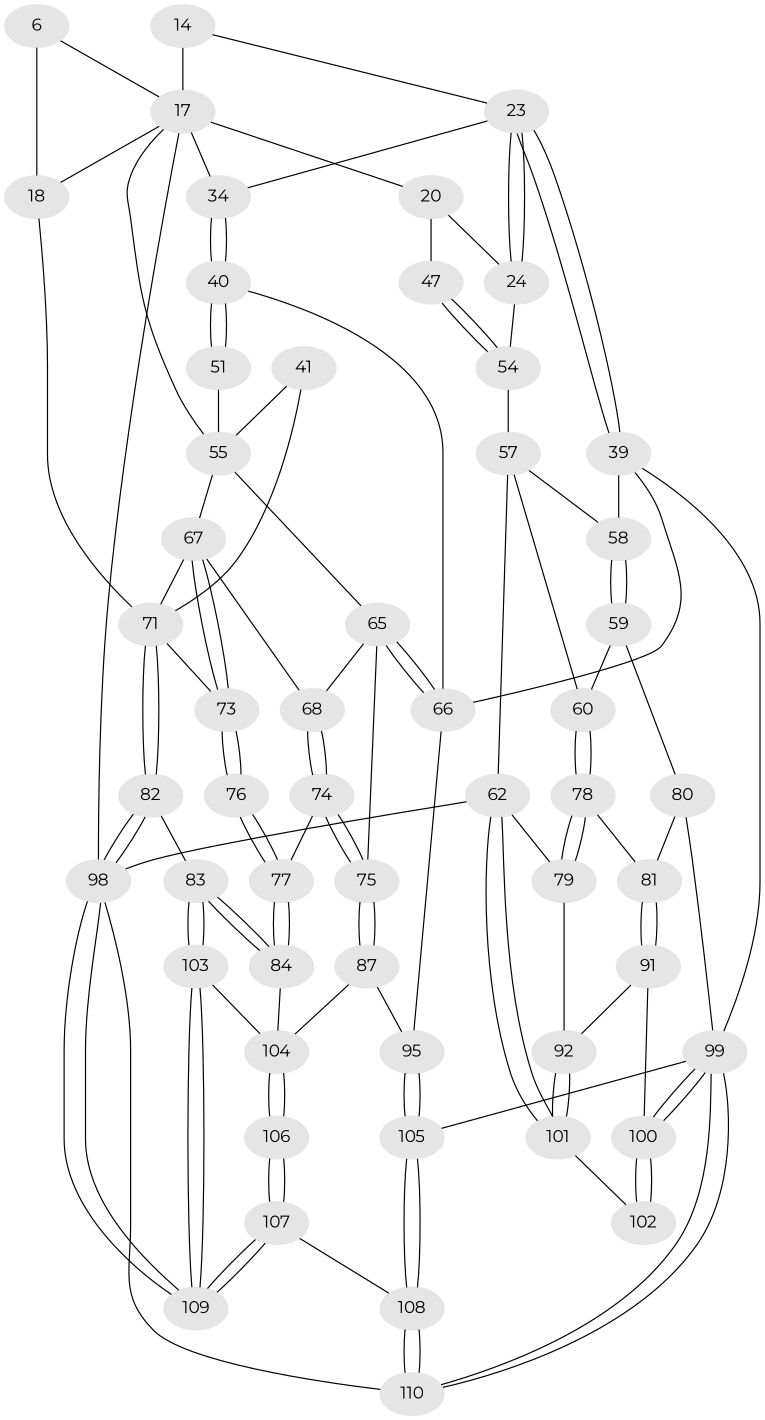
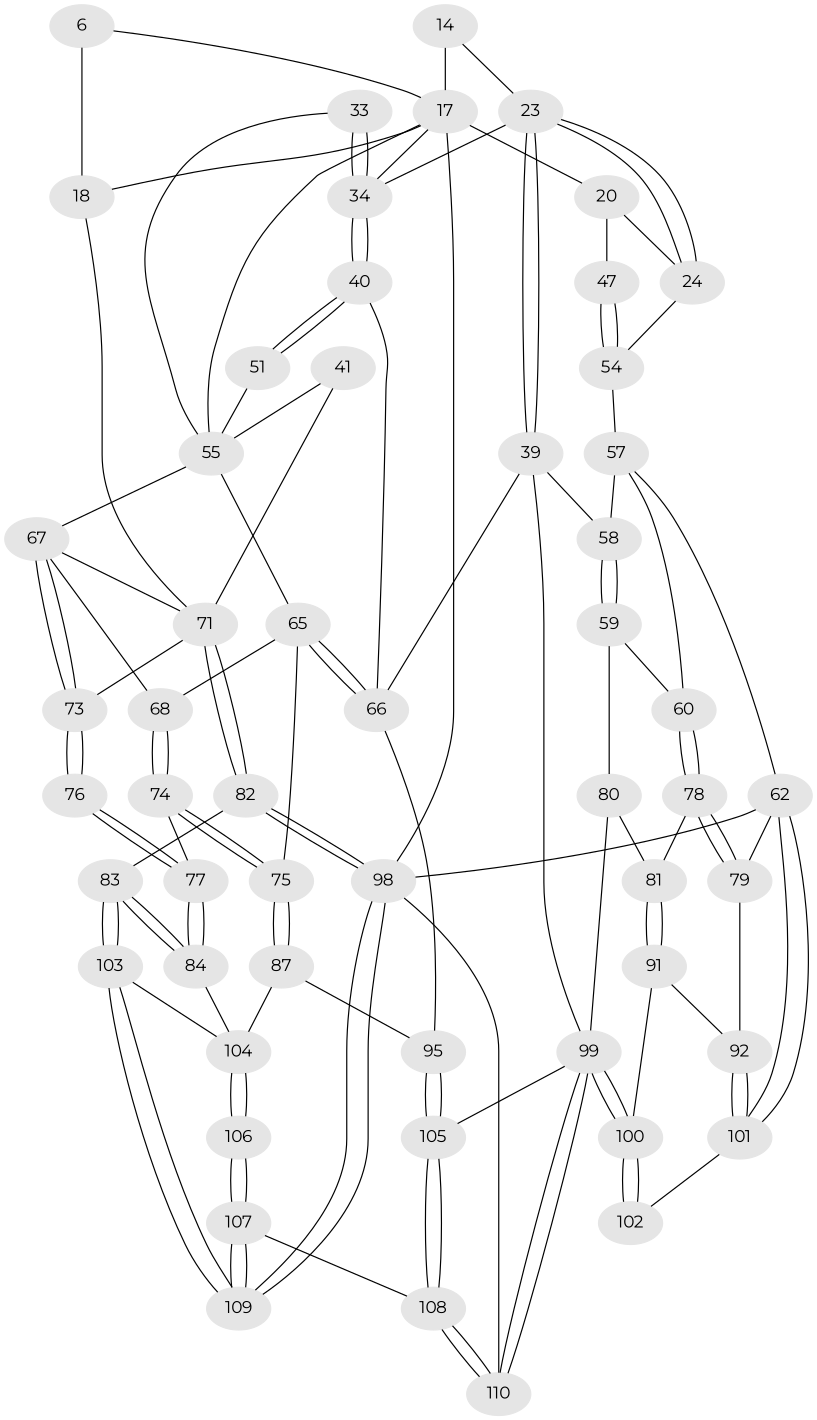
  graph {
    fontname=Montserrat
    node [color=gray90 fontname=Montserrat style=filled]
    edge [fontname=Montserrat]
    17 [super="+9+10+11"]
    6
    18 [super="+2+3"]
    20
    34 [super="+30+29+31"]
    55 [super="+53+43+32"]
    98 [super="+63"]
    71 [super="+45+25"]
    14 [super="+13+12"]
    23 [super="+22+16"]
    24 [super="+19"]
    39 [super="+38"]
    47
    40 [super="+35"]
    65 [super="+64"]
    67 [super="+52"]
    109
    110
    73 [super="+72"]
    82
    54 [super="+50+46"]
    58 [super="+48"]
    66 [super="+36"]
    99 [super="+93+90+69+94"]
    57 [super="+49+56"]
+   33
    51
    59
    95
    105 [super="+89+88"]
    100 [super="+96+97"]
    41 [super="+26"]
    60
    62 [super="+61"]
    68
    75
    78
    79
    101
    80 [super="+70"]
    81
    92
    102
    74
    87
    108
    76
    77
    83
    84
    104 [super="+86"]
    91
    103
    106
    107
    17 -- 18
    17 -- 20
    17 -- 34 [weight=2]
    17 -- 55
    17 -- 98 [weight=2]
    6 -- 17
    6 -- 18 [weight=2]
    18 -- 71 [weight=2]
    20 -- 24
    20 -- 47
    34 -- 40 [weight=2]
    34 -- 40
    55 -- 65
    55 -- 67
    98 -- 109
    98 -- 109
    98 -- 110
    71 -- 73
    71 -- 82
    71 -- 82
    14 -- 17 [weight=3]
    14 -- 23 [weight=2]
    23 -- 34
    23 -- 24 [weight=2]
    23 -- 24
    23 -- 39
    23 -- 39
    24 -- 54
    39 -- 58 [weight=2]
    39 -- 66
    39 -- 99
    47 -- 54 [weight=2]
    47 -- 54
    40 -- 66
    40 -- 51
    40 -- 51
    65 -- 66
    65 -- 66
    65 -- 68
    65 -- 75
    67 -- 71
    67 -- 73
    67 -- 73
    67 -- 68
    73 -- 76 [weight=2]
    73 -- 76
    82 -- 98
    82 -- 98
    82 -- 83
    54 -- 57 [weight=2]
    58 -- 59
    58 -- 59
    66 -- 95
    99 -- 110
    99 -- 110
    99 -- 105
    99 -- 100 [weight=2]
    99 -- 100
    57 -- 58
    57 -- 60
    57 -- 62
+   33 -- 34 [weight=2]
+   33 -- 34
+   33 -- 55
    51 -- 55 [weight=2]
    59 -- 60
    59 -- 80
    95 -- 105 [weight=2]
    95 -- 105
    105 -- 108
    105 -- 108
    100 -- 102 [weight=2]
    100 -- 102
    41 -- 55 [weight=2]
    41 -- 71 [weight=2]
    60 -- 78
    60 -- 78
    62 -- 98
    62 -- 79
    62 -- 101
    62 -- 101
    68 -- 74
    68 -- 74
    75 -- 87
    75 -- 87
    78 -- 79
    78 -- 79
    78 -- 81
    79 -- 92
    101 -- 102
    80 -- 99 [weight=2]
    80 -- 81
    81 -- 91
    81 -- 91
    92 -- 101
    92 -- 101
    74 -- 75
    74 -- 75
    74 -- 77
    87 -- 95
    87 -- 104
    108 -- 110
    108 -- 110
    76 -- 77
    76 -- 77
    77 -- 84
    77 -- 84
    83 -- 84
    83 -- 84
    83 -- 103
    83 -- 103
    84 -- 104
    104 -- 106 [weight=2]
    104 -- 106
    91 -- 100
    91 -- 92
    103 -- 109
    103 -- 109
    103 -- 104
    106 -- 107
    106 -- 107
    107 -- 109
    107 -- 109
    107 -- 108
  }
